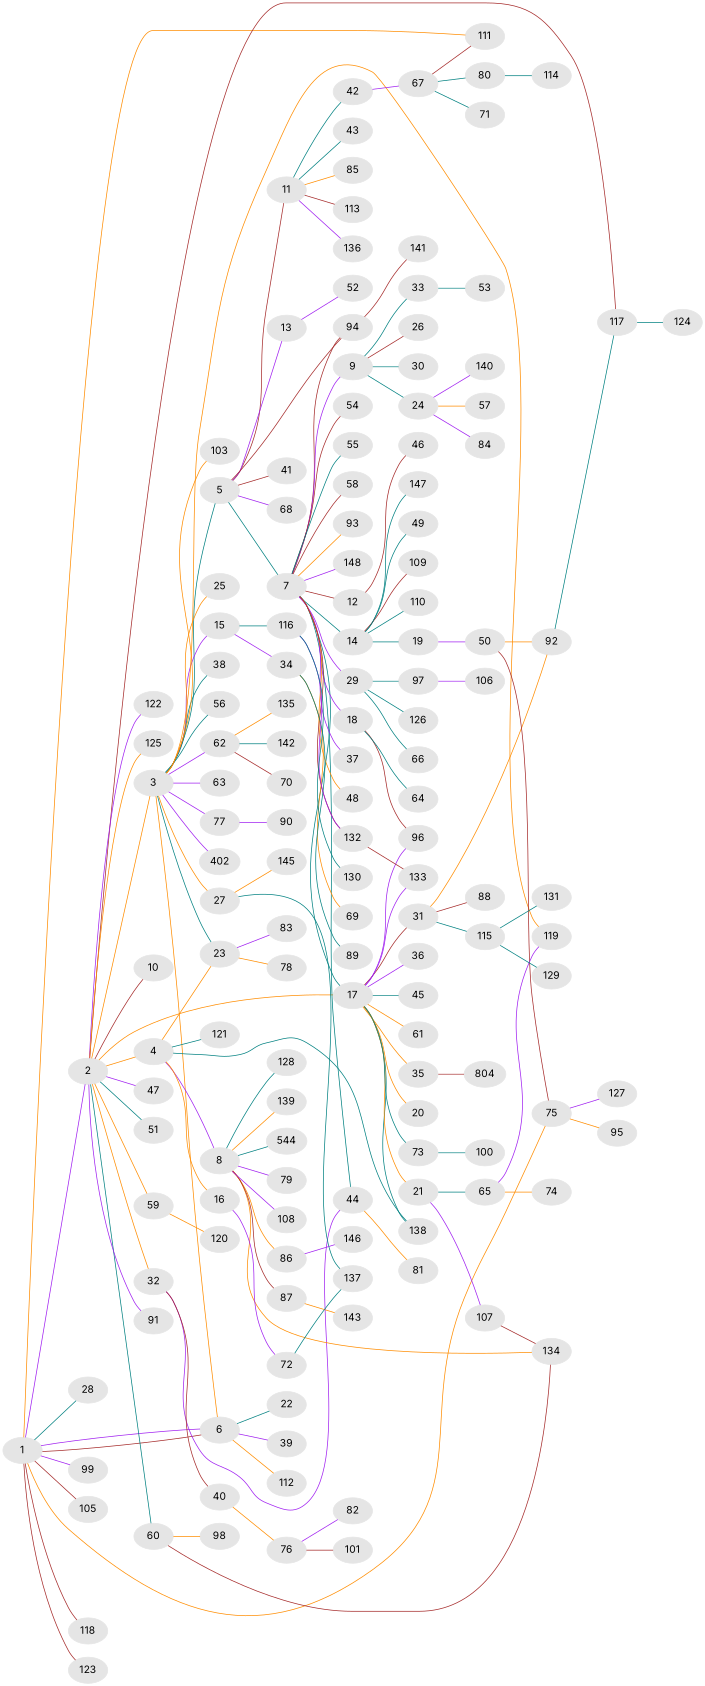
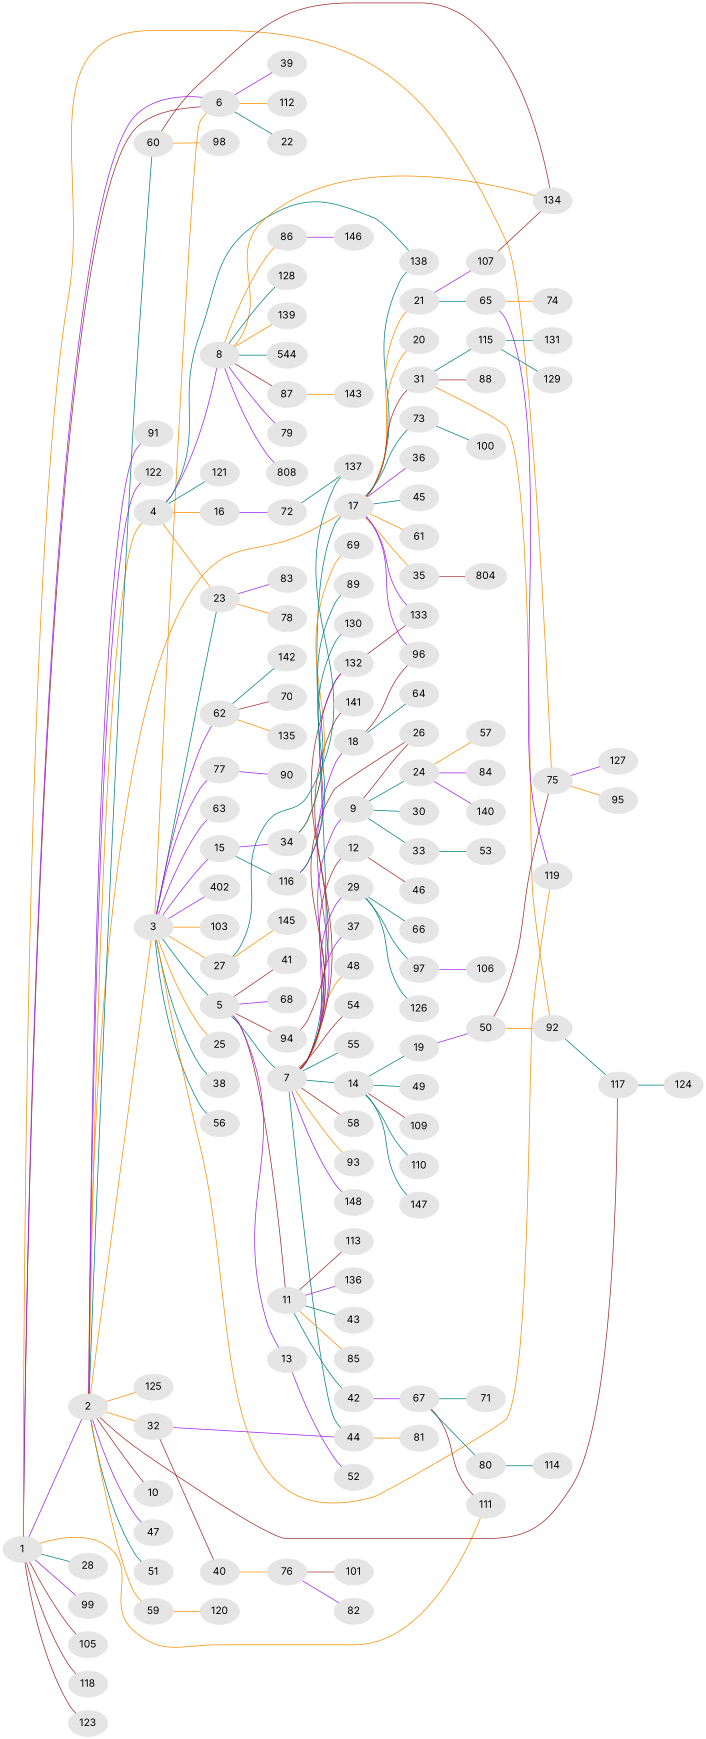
  graph {
    fontname=Inter
    rankdir=LR
    node [color=gray90 fontname=Inter style=filled]
    edge [color=teal fontname=Inter]
    1
    2
    6
    28
    75
    99
    105
    111
    118
    123
    3
    4
    10
    17
    32
    47
    51
    59
    60
    91
    117
    122
    125
    22
    39
    112
    95
    127
    5
    15
    23
    25
    27
    38
    56
    62
    63
    77
    n39 [label=402]
    103
    119
    8
    16
    121
    138
    20
    21
    31
    35
    36
    45
    61
    73
    96
    133
    44
    40
    120
    134
    98
    124
    7
    11
    13
    41
    68
    94
    34
    116
    78
    83
    137
    145
    70
    135
    142
    90
    79
    86
    87
-   108
+   108 [label=808]
    128
    139
    n84 [label=544]
    72
    9
    12
    14
    18
    29
    37
    48
    54
    55
    58
    93
    132
    148
    42
    43
    85
    113
    136
    52
    141
    24
    26
    30
    33
    46
    19
    49
    109
    110
    147
    64
    66
    97
    126
    81
    146
    143
    57
    84
    140
    53
    67
    50
    69
    89
    130
    65
    107
    88
    92
    115
    n137 [label=804]
    100
    74
    106
    129
    131
    76
    82
    101
    71
    80
    114
    1 -- 2 [color=purple]
    1 -- 6 [color=brown]
    1 -- 6 [color=purple]
    1 -- 28
    1 -- 75 [color=darkorange]
    1 -- 99 [color=purple]
    1 -- 105 [color=brown]
    1 -- 111 [color=darkorange]
    1 -- 118 [color=brown]
    1 -- 123 [color=brown]
    2 -- 3 [color=darkorange]
    2 -- 4 [color=darkorange]
    2 -- 10 [color=brown]
    2 -- 17 [color=darkorange]
    2 -- 32 [color=darkorange]
    2 -- 47 [color=purple]
    2 -- 51
    2 -- 59 [color=darkorange]
    2 -- 60
    2 -- 91 [color=purple]
    2 -- 117 [color=brown]
    2 -- 122 [color=purple]
    2 -- 125 [color=darkorange]
    6 -- 22
    6 -- 39 [color=purple]
    6 -- 112 [color=darkorange]
    75 -- 95 [color=darkorange]
    75 -- 127 [color=purple]
    3 -- 6 [color=darkorange]
    3 -- 5
    3 -- 15 [color=purple]
    3 -- 23
    3 -- 25 [color=darkorange]
    3 -- 27 [color=darkorange]
    3 -- 38
    3 -- 56
    3 -- 62 [color=purple]
    3 -- 63 [color=purple]
    3 -- 77 [color=purple]
    3 -- n39 [color=purple]
    3 -- 103 [color=darkorange]
    3 -- 119 [color=darkorange]
    4 -- 23 [color=darkorange]
    4 -- 8 [color=purple]
    4 -- 16 [color=darkorange]
    4 -- 121
    4 -- 138
    17 -- 138
    17 -- 20 [color=darkorange]
    17 -- 21 [color=darkorange]
    17 -- 31 [color=brown]
    17 -- 35 [color=darkorange]
    17 -- 36 [color=purple]
    17 -- 45
    17 -- 61 [color=darkorange]
    17 -- 73
    17 -- 96 [color=purple]
    17 -- 133 [color=purple]
    32 -- 44 [color=purple]
    32 -- 40 [color=brown]
    59 -- 120 [color=darkorange]
    60 -- 134 [color=brown]
    60 -- 98 [color=darkorange]
    117 -- 124
    5 -- 7
    5 -- 11 [color=brown]
    5 -- 13 [color=purple]
    5 -- 41 [color=brown]
    5 -- 68 [color=purple]
    5 -- 94 [color=brown]
    15 -- 34 [color=purple]
    15 -- 116
    23 -- 78 [color=darkorange]
    23 -- 83 [color=purple]
    27 -- 137
    27 -- 145 [color=darkorange]
    62 -- 70 [color=brown]
    62 -- 135 [color=darkorange]
    62 -- 142
    77 -- 90 [color=purple]
    8 -- 134 [color=darkorange]
    8 -- 79 [color=purple]
    8 -- 86 [color=darkorange]
    8 -- 87 [color=brown]
    8 -- 108 [color=purple]
    8 -- 128
    8 -- 139 [color=darkorange]
    8 -- n84
    16 -- 72 [color=purple]
    21 -- 65
    21 -- 107 [color=purple]
    31 -- 88 [color=brown]
    31 -- 92 [color=darkorange]
    31 -- 115
    35 -- n137 [color=brown]
    73 -- 100
    44 -- 81 [color=darkorange]
    40 -- 76 [color=darkorange]
    7 -- 17
    7 -- 44
-   7 -- 94 [color=brown]
+   7 -- 26 [color=brown]
    7 -- 9 [color=purple]
    7 -- 12 [color=brown]
    7 -- 14
    7 -- 18 [color=purple]
    7 -- 29 [color=purple]
    7 -- 37 [color=purple]
    7 -- 48 [color=darkorange]
    7 -- 54 [color=brown]
    7 -- 55
    7 -- 58 [color=brown]
    7 -- 93 [color=darkorange]
    7 -- 132 [color=brown]
    7 -- 148 [color=purple]
    11 -- 42
    11 -- 43
    11 -- 85 [color=darkorange]
    11 -- 113 [color=brown]
    11 -- 136 [color=purple]
    13 -- 52 [color=purple]
    94 -- 141 [color=brown]
    34 -- 69 [color=darkorange]
    34 -- 89
    116 -- 132 [color=purple]
    116 -- 130
    86 -- 146 [color=purple]
    87 -- 143 [color=darkorange]
    72 -- 137
    9 -- 24
    9 -- 26 [color=brown]
    9 -- 30
    9 -- 33
    12 -- 46 [color=brown]
    14 -- 19
    14 -- 49
    14 -- 109 [color=brown]
    14 -- 110
    14 -- 147
    18 -- 96 [color=brown]
    18 -- 64
    29 -- 66
    29 -- 97
    29 -- 126
    132 -- 133 [color=brown]
    42 -- 67 [color=purple]
    24 -- 57 [color=darkorange]
    24 -- 84 [color=purple]
    24 -- 140 [color=purple]
    33 -- 53
    19 -- 50 [color=purple]
    97 -- 106 [color=purple]
    67 -- 111 [color=brown]
    67 -- 71
    67 -- 80
    50 -- 75 [color=brown]
    50 -- 92 [color=darkorange]
    65 -- 119 [color=purple]
    65 -- 74 [color=darkorange]
    107 -- 134 [color=brown]
    92 -- 117
    115 -- 129
    115 -- 131
    76 -- 82 [color=purple]
    76 -- 101 [color=brown]
    80 -- 114
  }
